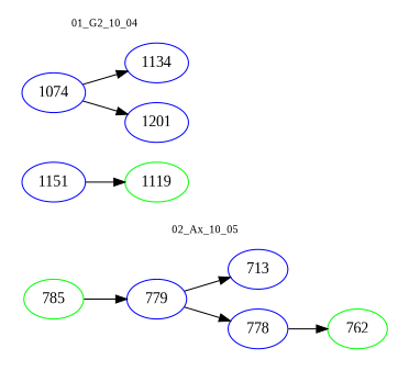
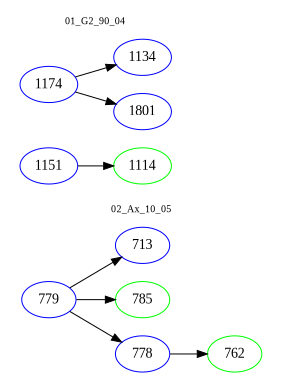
  digraph {
    fontname="Liberation Serif"
    rankdir=LR
    node [color=blue fontname="Liberation Serif"]
    edge [color=black fontname="Liberation Serif"]
    n1 [label=779]
    n2 [label=778]
    n3 [color=green label=785]
    n4 [label=713]
    n5 [color=green label=762]
-   n6 [label=1074]
+   n6 [label=1174]
    n7 [label=1151]
-   n8 [label=1201]
+   n8 [label=1801]
    n9 [label=1134]
-   n10 [color=green label=1119]
+   n10 [color=green label=1114]
    subgraph cluster_1 {
      color=white
      fontsize=10
      label="02_Ax_10_05"
      n1
      n2
      n3
      n4
      n5
    }
    subgraph cluster_2 {
      color=white
      fontsize=10
-     label="01_G2_10_04"
+     label="01_G2_90_04"
      n6
      n7
      n8
      n9
      n10
    }
    n1 -> n2
-   n3 -> n1
+   n1 -> n3
    n1 -> n4
    n2 -> n5
    n6 -> n8
    n6 -> n9
    n7 -> n10
  }
